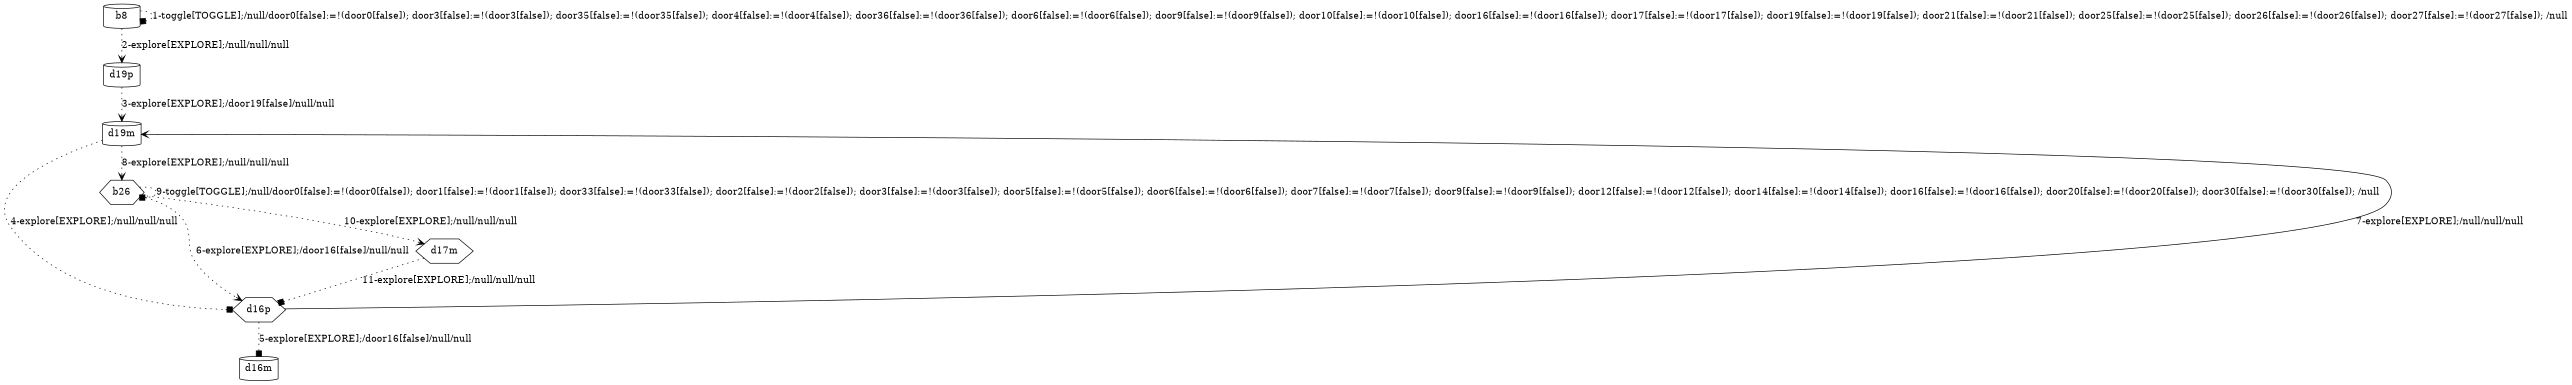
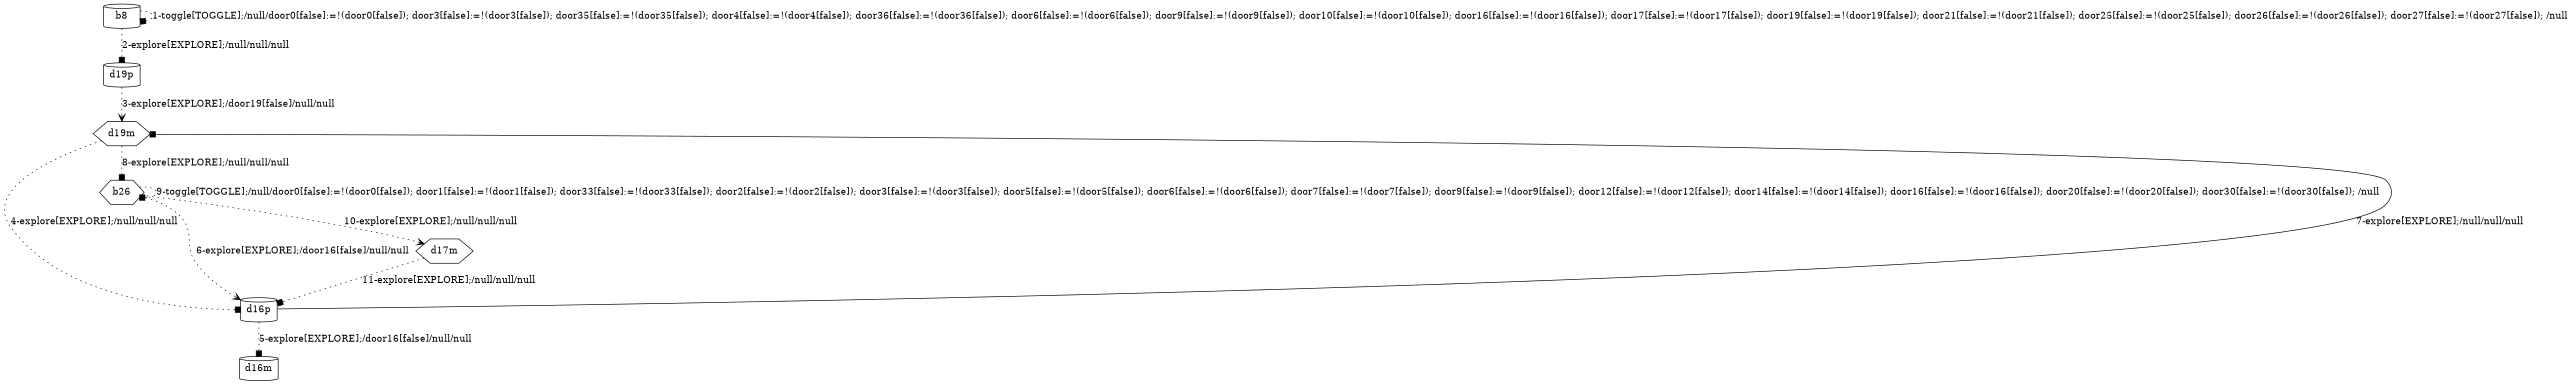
  digraph {
    node [shape=cylinder]
    edge [arrowhead=box style=dotted]
    b8
    d19p
-   d19m
-   d16p [shape=hexagon]
+   d19m [shape=hexagon]
+   d16p
    b26 [shape=hexagon]
    d16m
    d17m [shape=hexagon]
    b8 -> b8 [label="1-toggle[TOGGLE];/null/door0[false]:=!(door0[false]); door3[false]:=!(door3[false]); door35[false]:=!(door35[false]); door4[false]:=!(door4[false]); door36[false]:=!(door36[false]); door6[false]:=!(door6[false]); door9[false]:=!(door9[false]); door10[false]:=!(door10[false]); door16[false]:=!(door16[false]); door17[false]:=!(door17[false]); door19[false]:=!(door19[false]); door21[false]:=!(door21[false]); door25[false]:=!(door25[false]); door26[false]:=!(door26[false]); door27[false]:=!(door27[false]); /null"]
-   b8 -> d19p [arrowhead=vee label="2-explore[EXPLORE];/null/null/null"]
+   b8 -> d19p [label="2-explore[EXPLORE];/null/null/null"]
    d19p -> d19m [arrowhead=vee label="3-explore[EXPLORE];/door19[false]/null/null"]
    d19m -> d16p [label="4-explore[EXPLORE];/null/null/null"]
-   d19m -> b26 [arrowhead=vee label="8-explore[EXPLORE];/null/null/null"]
-   d16p -> d19m [arrowhead=vee label="7-explore[EXPLORE];/null/null/null" style=solid]
+   d19m -> b26 [label="8-explore[EXPLORE];/null/null/null"]
+   d16p -> d19m [label="7-explore[EXPLORE];/null/null/null" style=solid]
    d16p -> d16m [label="5-explore[EXPLORE];/door16[false]/null/null"]
    b26 -> d16p [arrowhead=vee label="6-explore[EXPLORE];/door16[false]/null/null"]
    b26 -> b26 [label="9-toggle[TOGGLE];/null/door0[false]:=!(door0[false]); door1[false]:=!(door1[false]); door33[false]:=!(door33[false]); door2[false]:=!(door2[false]); door3[false]:=!(door3[false]); door5[false]:=!(door5[false]); door6[false]:=!(door6[false]); door7[false]:=!(door7[false]); door9[false]:=!(door9[false]); door12[false]:=!(door12[false]); door14[false]:=!(door14[false]); door16[false]:=!(door16[false]); door20[false]:=!(door20[false]); door30[false]:=!(door30[false]); /null"]
    b26 -> d17m [arrowhead=vee label="10-explore[EXPLORE];/null/null/null"]
    d17m -> d16p [label="11-explore[EXPLORE];/null/null/null"]
  }
